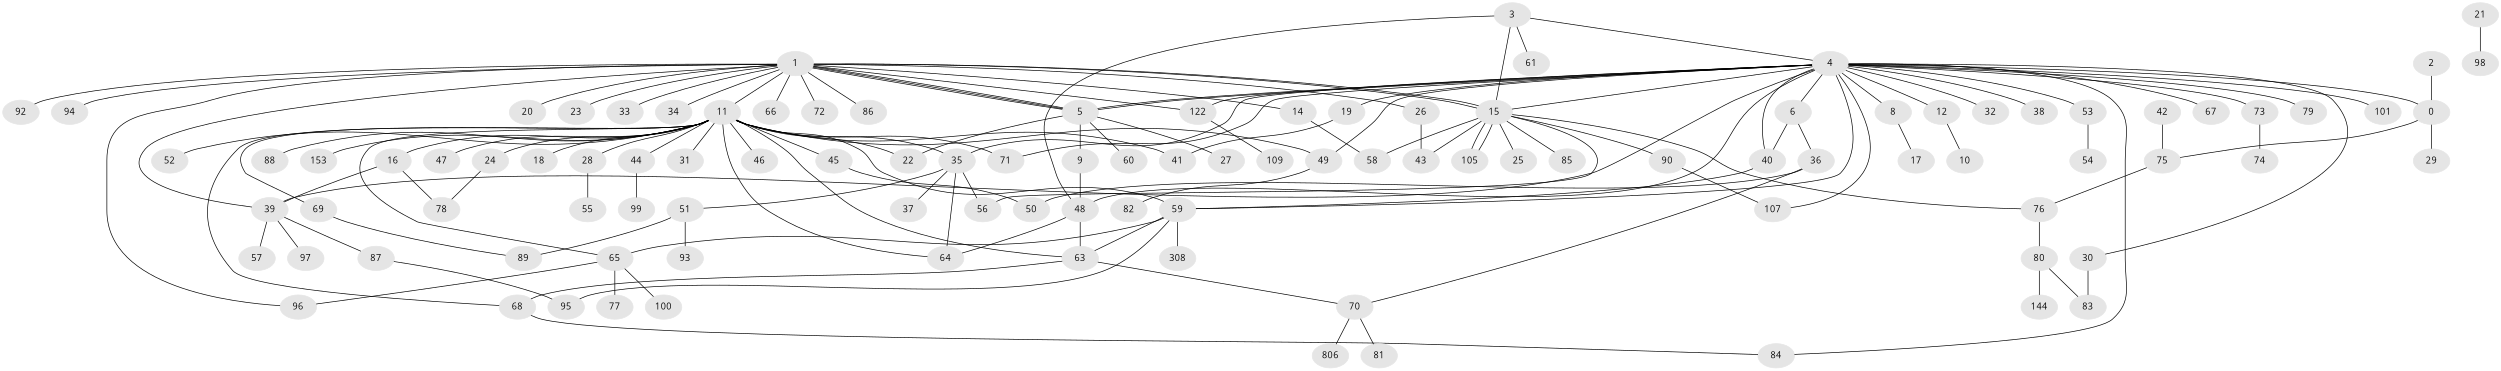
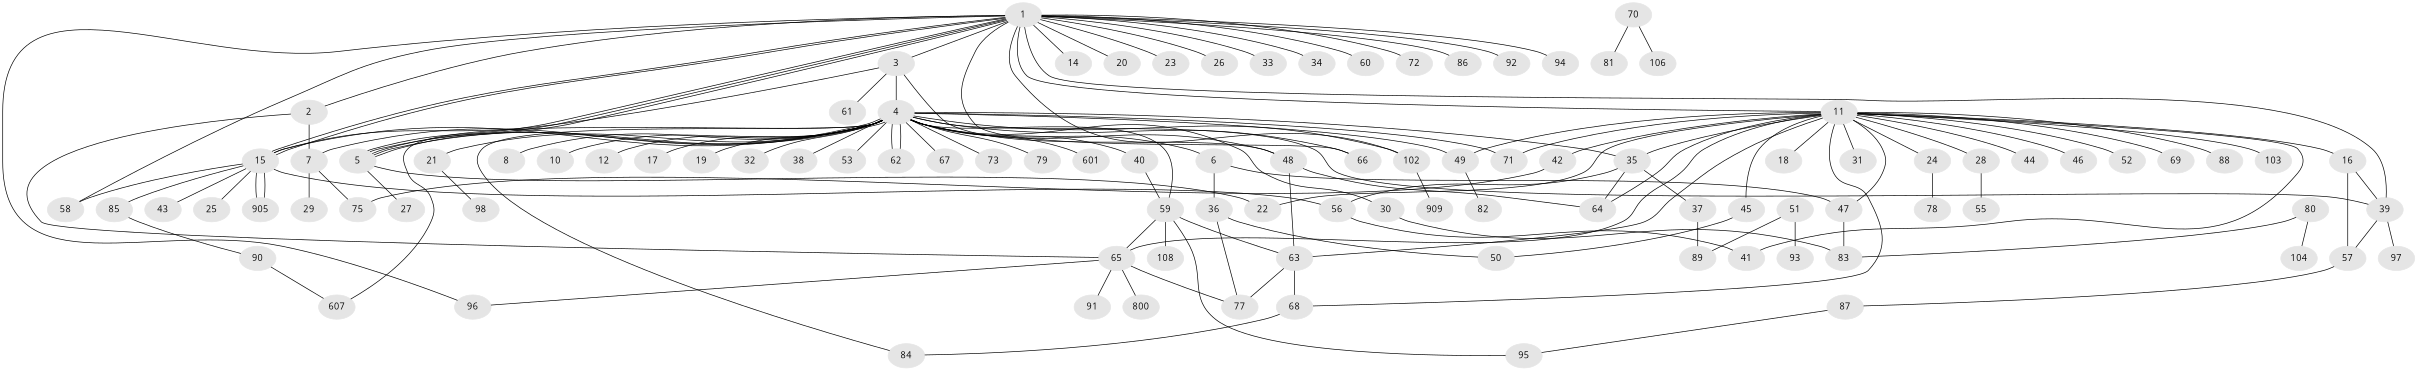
  graph {
    fontname="Open Sans"
    node [color=gray90 fontname="Open Sans" style=filled]
    edge [fontname="Open Sans"]
    1
    2
    3
    5
    11
    14
    15
    20
    23
    26
    33
    34
    39
    58
    60
    66
    72
    86
    92
    94
    96
-   102 [label=122]
-   7 [label=0]
+   102
+   7
    65
    4
    48
    61
-   9
    22
    27
    35
    49
    71
    47
    16
    18
    24
    28
    31
    41
    42
    44
    45
    46
    52
    63
    64
    68
    69
    88
-   103 [label=153]
+   103
    25
    43
    56
-   76
    85
    90
-   105
+   105 [label=905]
    57
    97
-   109
+   109 [label=909]
    29
    75
    77
-   100
+   91
+   100 [label=800]
    6
    8
    10
    12
    17
    19
    21
    30
    32
    38
    40
    53
    59
+   62
    67
    73
    79
    84
-   101
-   107
+   101 [label=601]
+   107 [label=607]
    36
    98
    83
    37
    51
    82
-   54
    95
-   108 [label=308]
-   74
+   108
    50
    78
    55
-   99
    70
    80
    87
    89
    93
    81
-   106 [label=806]
-   104 [label=144]
+   106
+   104
+   1 -- 2
+   1 -- 3
    1 -- 5
    1 -- 5
    1 -- 5
    1 -- 11
    1 -- 14
    1 -- 15
    1 -- 15
    1 -- 20
    1 -- 23
    1 -- 26
    1 -- 33
    1 -- 34
    1 -- 39
-   14 -- 58
-   5 -- 60
+   1 -- 58
+   1 -- 60
    1 -- 66
    1 -- 72
    1 -- 86
    1 -- 92
    1 -- 94
    1 -- 96
    1 -- 102
    2 -- 7
+   2 -- 65
    3 -- 15
    3 -- 4
    3 -- 48
    3 -- 61
-   5 -- 9
    5 -- 22
    5 -- 27
    11 -- 65
    11 -- 22
    11 -- 35
    11 -- 49
    11 -- 71
    11 -- 47
    11 -- 16
    11 -- 18
    11 -- 24
    11 -- 28
    11 -- 31
    11 -- 41
-   11 -- 59
+   11 -- 42
    11 -- 44
    11 -- 45
    11 -- 46
    11 -- 52
    11 -- 63
    11 -- 64
    11 -- 68
    11 -- 69
    11 -- 88
    11 -- 103
    15 -- 58
    15 -- 25
    15 -- 43
    15 -- 56
-   15 -- 76
    15 -- 85
-   15 -- 90
+   85 -- 90
    15 -- 105
    15 -- 105
-   26 -- 43
    39 -- 57
    39 -- 97
    102 -- 109
    7 -- 29
    7 -- 75
    65 -- 96
    65 -- 77
+   65 -- 91
    65 -- 100
    4 -- 5
    4 -- 5
    4 -- 15
    4 -- 39
+   4 -- 66
    4 -- 102
    4 -- 7
    4 -- 48
    4 -- 35
    4 -- 49
    4 -- 71
    4 -- 6
    4 -- 8
-   12 -- 10
+   4 -- 10
    4 -- 12
-   8 -- 17
+   4 -- 17
    4 -- 19
+   4 -- 21
    4 -- 30
    4 -- 32
    4 -- 38
    4 -- 40
    4 -- 53
    4 -- 59
+   4 -- 62
+   4 -- 62
    4 -- 67
    4 -- 73
    4 -- 79
    4 -- 84
    4 -- 101
    4 -- 107
    48 -- 63
    48 -- 64
-   9 -- 48
    35 -- 64
    35 -- 56
    35 -- 37
-   35 -- 51
    49 -- 82
+   47 -- 83
    16 -- 39
-   16 -- 78
+   16 -- 57
    24 -- 78
    28 -- 55
    42 -- 75
-   44 -- 99
    45 -- 50
    63 -- 68
-   63 -- 70
+   63 -- 77
    68 -- 84
-   76 -- 80
    90 -- 107
-   39 -- 87
-   75 -- 76
-   6 -- 40
+   57 -- 87
+   6 -- 47
    6 -- 36
-   19 -- 41
+   56 -- 41
    21 -- 98
    30 -- 83
    40 -- 59
-   53 -- 54
    59 -- 65
    59 -- 63
    59 -- 95
    59 -- 108
-   73 -- 74
-   36 -- 70
+   36 -- 77
    36 -- 50
-   69 -- 89
+   37 -- 89
    51 -- 89
    51 -- 93
    70 -- 81
    70 -- 106
    80 -- 83
    80 -- 104
    87 -- 95
  }
